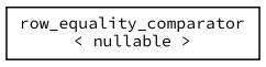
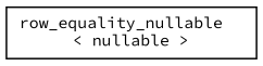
  digraph {
    rankdir=LR
    fontname="Source Code Pro"
-   n1 [color=black fillcolor=white fontname="Source Code Pro" fontsize=10 height=0.2 label="row_equality_comparator\l\< nullable \>" shape=record style=filled width=0.4]
+   n1 [color=black fillcolor=white fontname="Source Code Pro" fontsize=10 height=0.2 label="row_equality_nullable\l\< nullable \>" shape=record style=filled width=0.4]
  }
